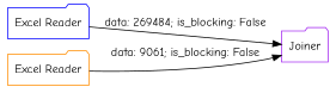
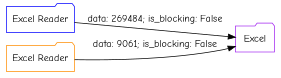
  digraph {
    rankdir=LR
    fontname="Comic Neue"
    node [shape=folder fontname="Comic Neue"]
    edge [fontname="Comic Neue"]
-   n1 [label=Joiner color=purple]
+   n1 [label=Excel color=purple]
    n2 [label="Excel Reader" color=blue]
    n3 [label="Excel Reader" color=darkorange]
    n2 -> n1 [label="data: 269484; is_blocking: False"]
    n3 -> n1 [label="data: 9061; is_blocking: False"]
  }
